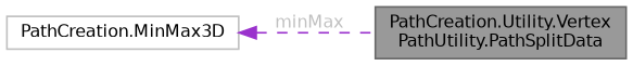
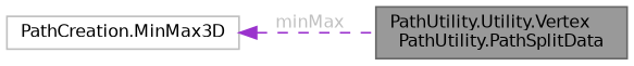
  digraph {
    rankdir=LR
    node [fontname=Helvetica fontsize=10 shape=box style=filled]
-   n1 [color=gray40 fillcolor=grey60 fontcolor=black height=0.2 label="PathCreation.Utility.Vertex\lPathUtility.PathSplitData" width=0.4]
+   n1 [color=gray40 fillcolor=grey60 fontcolor=black height=0.2 label="PathUtility.Utility.Vertex\lPathUtility.PathSplitData" width=0.4]
    n2 [color=grey75 fillcolor=white height=0.2 label="PathCreation.MinMax3D" width=0.4]
    n2 -> n1 [color=darkorchid3 dir=back fontcolor=grey fontname=Helvetica fontsize=10 label=" minMax" labelfontname=Helvetica labelfontsize=10 style=dashed]
  }
